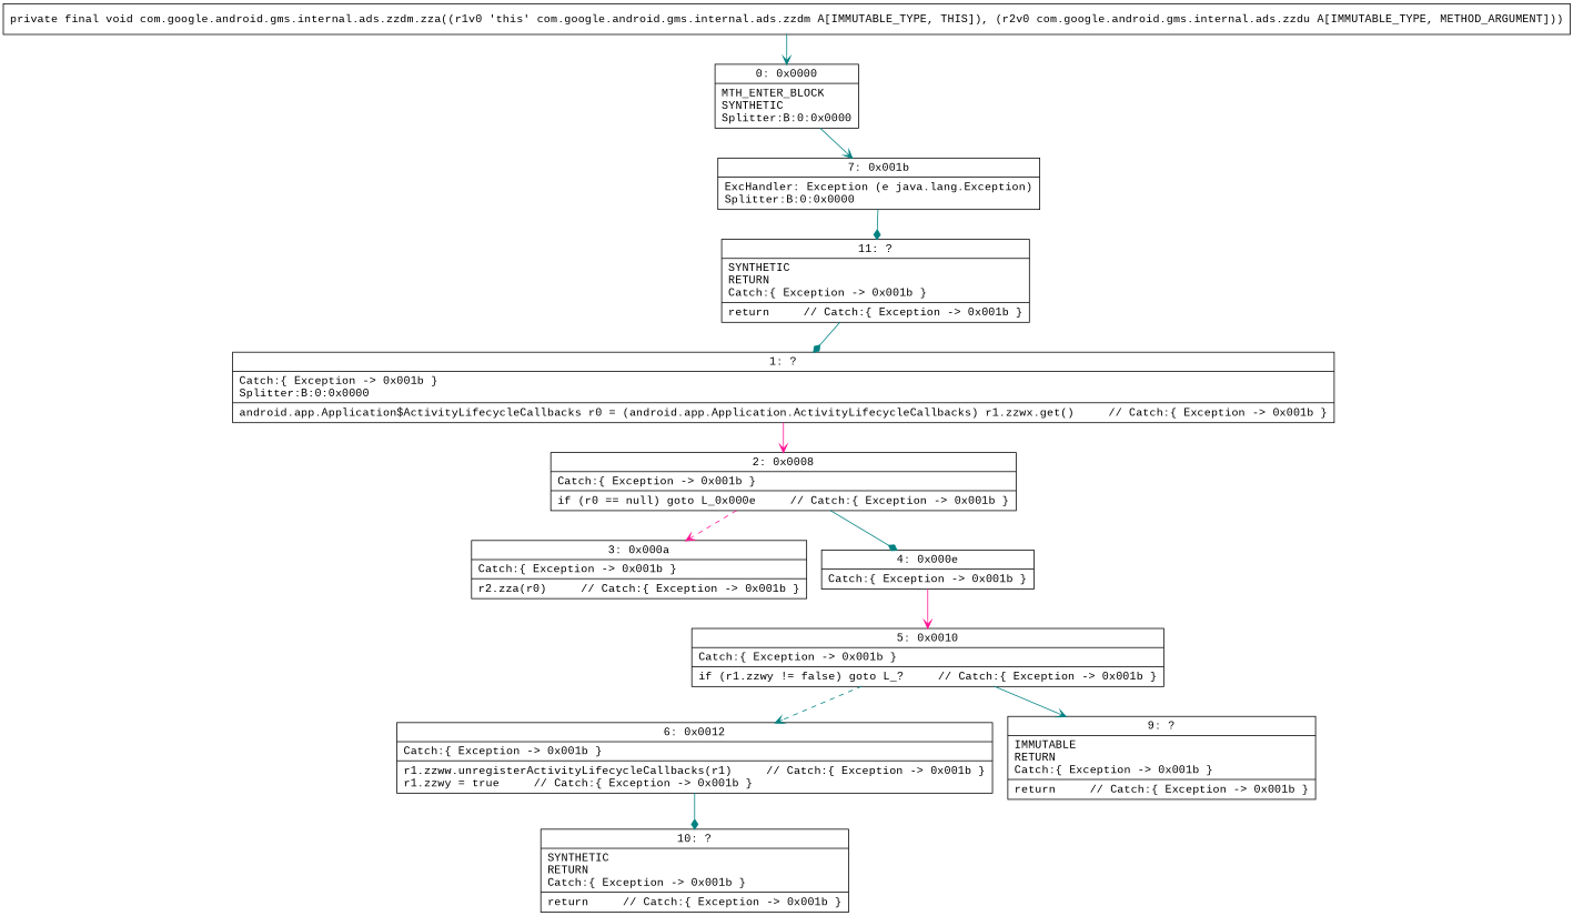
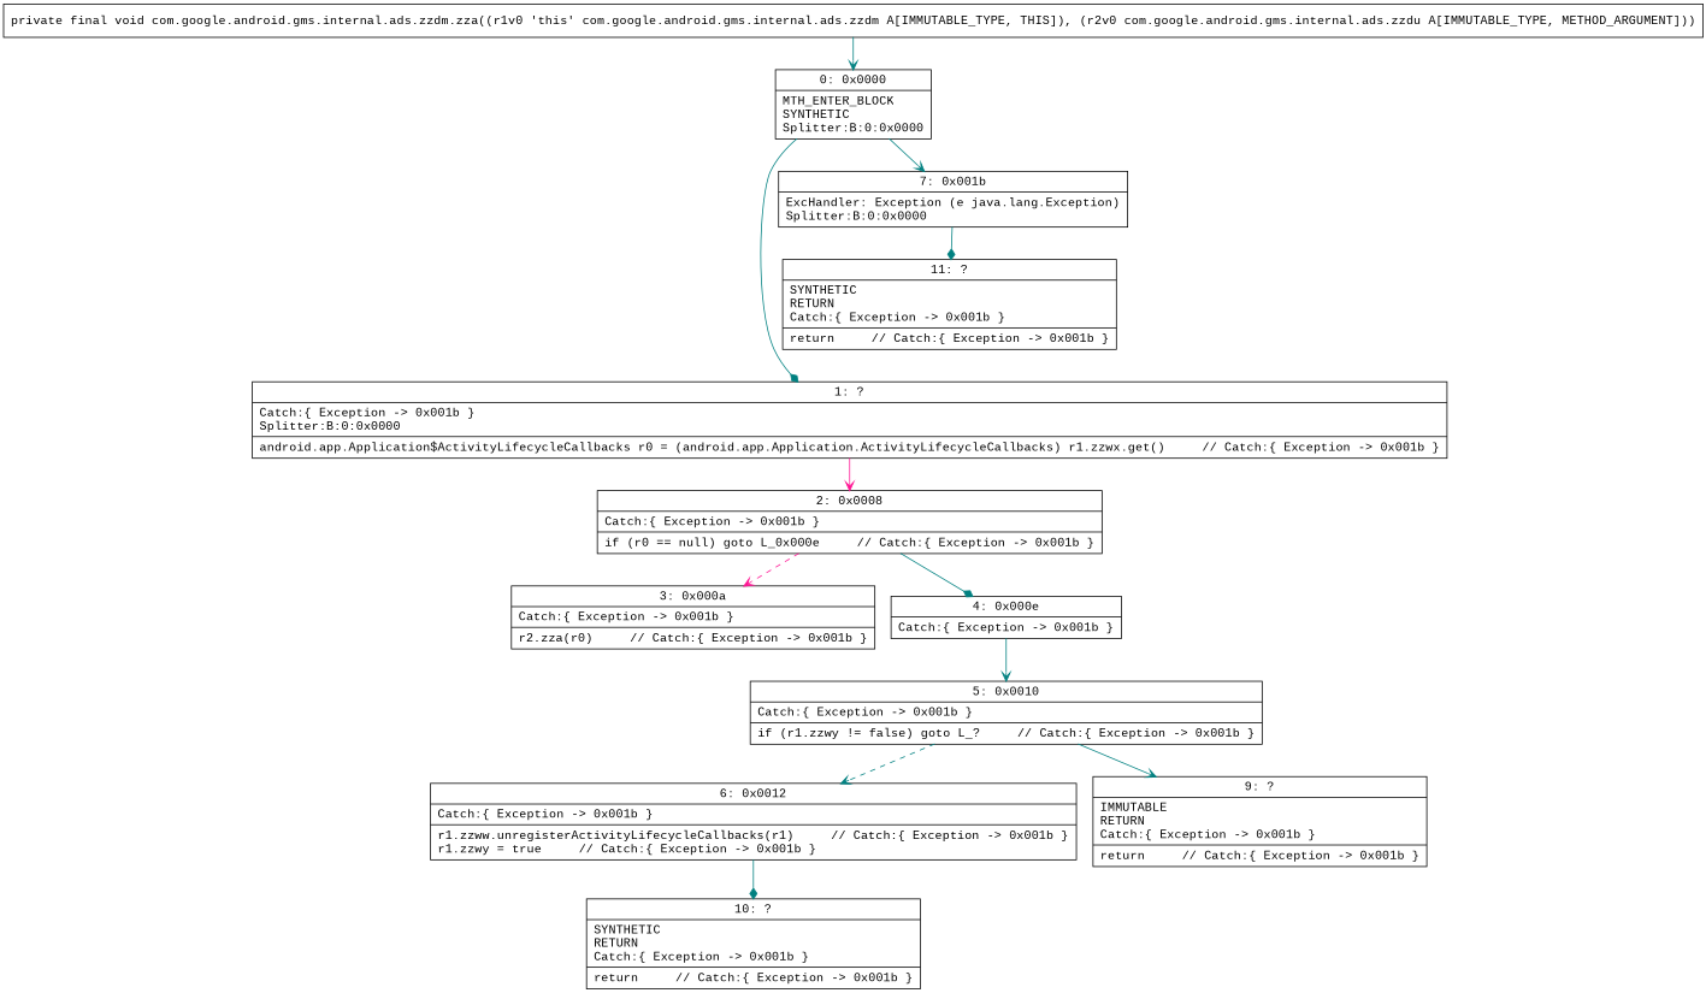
  digraph {
    fontname="Liberation Mono"
    node [fontname="Liberation Mono" shape=record]
    edge [arrowhead=vee color=teal fontname="Liberation Mono"]
    n1 [label="{0\:\ 0x0000|MTH_ENTER_BLOCK\lSYNTHETIC\lSplitter:B:0:0x0000\l}"]
    n2 [label="{1\:\ ?|Catch:\{ Exception \-\> 0x001b \}\lSplitter:B:0:0x0000\l|android.app.Application$ActivityLifecycleCallbacks r0 = (android.app.Application.ActivityLifecycleCallbacks) r1.zzwx.get()     \/\/ Catch:\{ Exception \-\> 0x001b \}\l}"]
    n3 [label="{7\:\ 0x001b|ExcHandler: Exception (e java.lang.Exception)\lSplitter:B:0:0x0000\l}"]
    n4 [label="{2\:\ 0x0008|Catch:\{ Exception \-\> 0x001b \}\l|if (r0 == null) goto L_0x000e     \/\/ Catch:\{ Exception \-\> 0x001b \}\l}"]
    n5 [label="{11\:\ ?|SYNTHETIC\lRETURN\lCatch:\{ Exception \-\> 0x001b \}\l|return     \/\/ Catch:\{ Exception \-\> 0x001b \}\l}"]
    n6 [label="{3\:\ 0x000a|Catch:\{ Exception \-\> 0x001b \}\l|r2.zza(r0)     \/\/ Catch:\{ Exception \-\> 0x001b \}\l}"]
    n7 [label="{4\:\ 0x000e|Catch:\{ Exception \-\> 0x001b \}\l}"]
    n8 [label="{5\:\ 0x0010|Catch:\{ Exception \-\> 0x001b \}\l|if (r1.zzwy != false) goto L_?     \/\/ Catch:\{ Exception \-\> 0x001b \}\l}"]
    n9 [label="{6\:\ 0x0012|Catch:\{ Exception \-\> 0x001b \}\l|r1.zzww.unregisterActivityLifecycleCallbacks(r1)     \/\/ Catch:\{ Exception \-\> 0x001b \}\lr1.zzwy = true     \/\/ Catch:\{ Exception \-\> 0x001b \}\l}"]
    n10 [label="{9\:\ ?|IMMUTABLE\lRETURN\lCatch:\{ Exception \-\> 0x001b \}\l|return     \/\/ Catch:\{ Exception \-\> 0x001b \}\l}"]
    n11 [label="{10\:\ ?|SYNTHETIC\lRETURN\lCatch:\{ Exception \-\> 0x001b \}\l|return     \/\/ Catch:\{ Exception \-\> 0x001b \}\l}"]
    n12 [label="{private final void com.google.android.gms.internal.ads.zzdm.zza((r1v0 'this' com.google.android.gms.internal.ads.zzdm A[IMMUTABLE_TYPE, THIS]), (r2v0 com.google.android.gms.internal.ads.zzdu A[IMMUTABLE_TYPE, METHOD_ARGUMENT])) }"]
-   n5 -> n2 [arrowhead=diamond]
+   n1 -> n2 [arrowhead=diamond]
    n1 -> n3
    n2 -> n4 [color=deeppink]
    n3 -> n5 [arrowhead=diamond]
    n4 -> n6 [color=deeppink style=dashed]
    n4 -> n7 [arrowhead=diamond]
-   n7 -> n8 [color=deeppink]
+   n7 -> n8
    n8 -> n9 [style=dashed]
    n8 -> n10
    n9 -> n11 [arrowhead=diamond]
    n12 -> n1
  }
